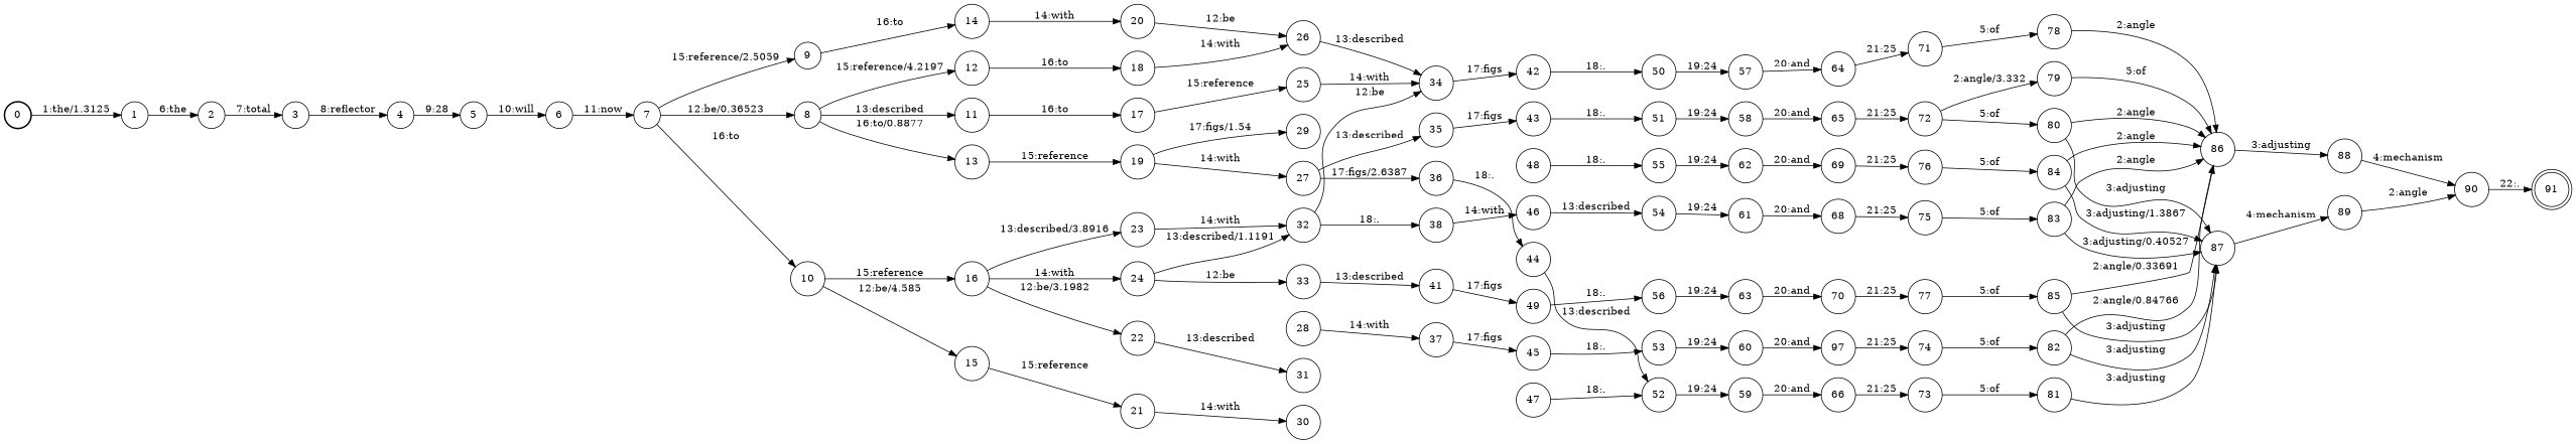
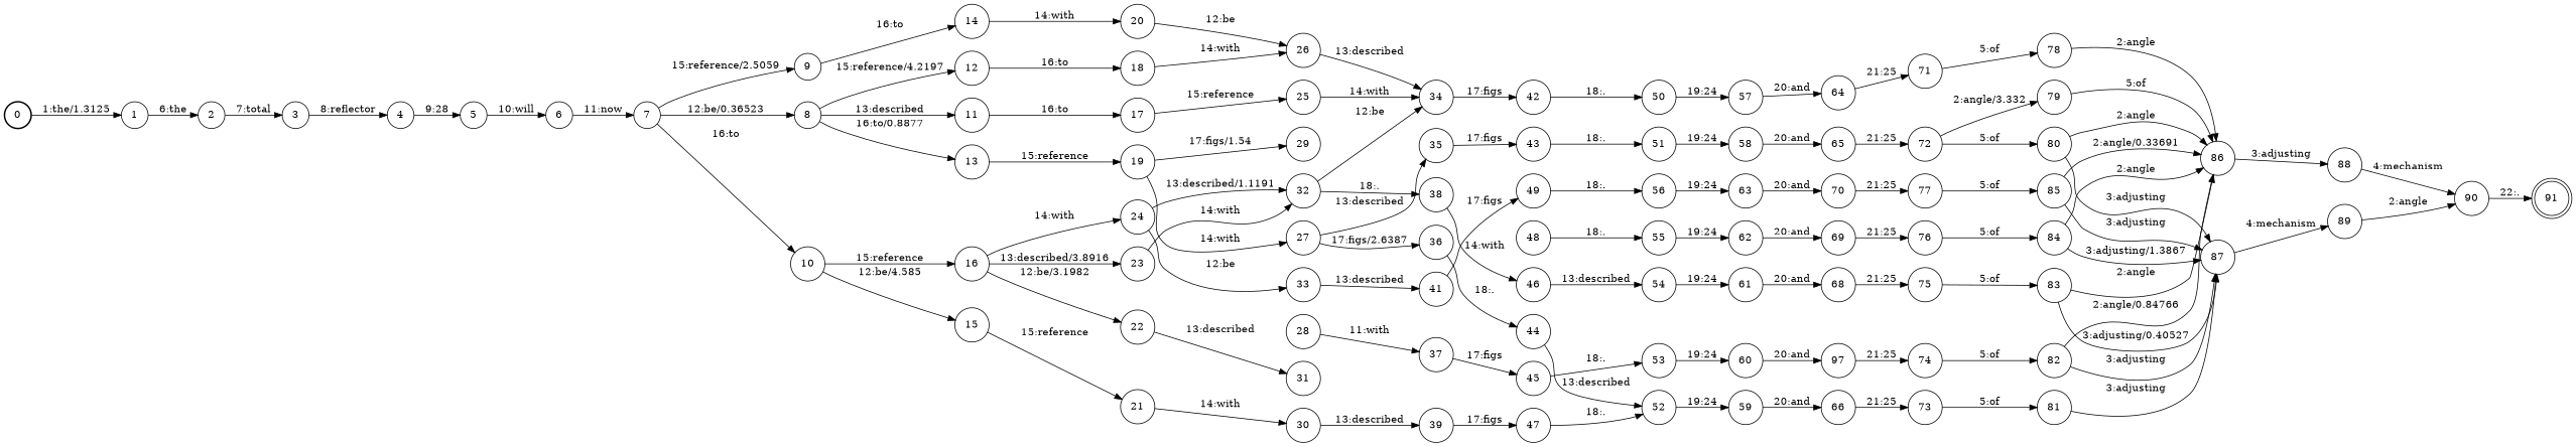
  digraph {
    nodesep=0.25
    rankdir=LR
    ranksep=0.4
    node [fontsize=14 shape=circle style=solid]
    edge [fontsize=14]
    n1 [label=0 style=bold]
    n2 [label=1]
    n3 [label=2]
    n4 [label=3]
    n5 [label=4]
    n6 [label=5]
    n7 [label=6]
    n8 [label=7]
    n9 [label=8]
    n10 [label=9]
    n11 [label=10]
    n12 [label=11]
    n13 [label=12]
    n14 [label=13]
    n15 [label=14]
    n16 [label=15]
    n17 [label=16]
    n18 [label=17]
    n19 [label=18]
    n20 [label=19]
    n21 [label=20]
    n22 [label=21]
    n23 [label=22]
    n24 [label=23]
    n25 [label=24]
    n26 [label=25]
    n27 [label=26]
    n28 [label=27]
    n29 [label=29]
    n30 [label=30]
    n31 [label=31]
    n32 [label=32]
    n33 [label=33]
    n34 [label=34]
    n35 [label=28]
    n36 [label=37]
    n37 [label=35]
    n38 [label=36]
+   n39 [label=39]
    n40 [label=38]
    n41 [label=41]
    n42 [label=42]
    n43 [label=45]
    n44 [label=43]
    n45 [label=44]
    n46 [label=46]
    n47 [label=47]
    n48 [label=49]
    n49 [label=50]
    n50 [label=51]
    n51 [label=52]
    n52 [label=53]
    n53 [label=54]
    n54 [label=48]
    n55 [label=55]
    n56 [label=56]
    n57 [label=57]
    n58 [label=58]
    n59 [label=59]
    n60 [label=60]
    n61 [label=61]
    n62 [label=62]
    n63 [label=63]
    n64 [label=64]
    n65 [label=65]
    n66 [label=66]
    n67 [label=97]
    n68 [label=68]
    n69 [label=69]
    n70 [label=70]
    n71 [label=71]
    n72 [label=72]
    n73 [label=73]
    n74 [label=74]
    n75 [label=75]
    n76 [label=76]
    n77 [label=77]
    n78 [label=78]
    n79 [label=79]
    n80 [label=80]
    n81 [label=81]
    n82 [label=82]
    n83 [label=83]
    n84 [label=84]
    n85 [label=85]
    n86 [label=86]
    n87 [label=87]
    n88 [label=88]
    n89 [label=89]
    n90 [label=90]
    n91 [label=91 shape=doublecircle]
    n1 -> n2 [label="1:the/1.3125"]
    n2 -> n3 [label="6:the"]
    n3 -> n4 [label="7:total"]
    n4 -> n5 [label="8:reflector"]
    n5 -> n6 [label="9:28"]
    n6 -> n7 [label="10:will"]
    n7 -> n8 [label="11:now"]
    n8 -> n9 [label="12:be/0.36523"]
    n8 -> n10 [label="15:reference/2.5059"]
    n8 -> n11 [label="16:to"]
    n9 -> n12 [label="13:described"]
    n9 -> n13 [label="15:reference/4.2197"]
    n9 -> n14 [label="16:to/0.8877"]
    n10 -> n15 [label="16:to"]
    n11 -> n16 [label="12:be/4.585"]
    n11 -> n17 [label="15:reference"]
    n12 -> n18 [label="16:to"]
    n13 -> n19 [label="16:to"]
    n14 -> n20 [label="15:reference"]
    n15 -> n21 [label="14:with"]
    n16 -> n22 [label="15:reference"]
    n17 -> n23 [label="12:be/3.1982"]
    n17 -> n24 [label="13:described/3.8916"]
    n17 -> n25 [label="14:with"]
    n18 -> n26 [label="15:reference"]
    n19 -> n27 [label="14:with"]
    n20 -> n28 [label="14:with"]
    n20 -> n29 [label="17:figs/1.54"]
    n21 -> n27 [label="12:be"]
    n22 -> n30 [label="14:with"]
    n23 -> n31 [label="13:described"]
    n24 -> n32 [label="14:with"]
    n25 -> n32 [label="13:described/1.1191"]
    n25 -> n33 [label="12:be"]
    n26 -> n34 [label="14:with"]
    n27 -> n34 [label="13:described"]
    n28 -> n37 [label="13:described"]
    n28 -> n38 [label="17:figs/2.6387"]
+   n30 -> n39 [label="13:described"]
    n32 -> n34 [label="12:be"]
    n32 -> n40 [label="18:."]
    n33 -> n41 [label="13:described"]
    n34 -> n42 [label="17:figs"]
-   n35 -> n36 [label="14:with"]
+   n35 -> n36 [label="11:with"]
    n36 -> n43 [label="17:figs"]
    n37 -> n44 [label="17:figs"]
    n38 -> n45 [label="18:."]
+   n39 -> n47 [label="17:figs"]
    n40 -> n46 [label="14:with"]
    n41 -> n48 [label="17:figs"]
    n42 -> n49 [label="18:."]
    n43 -> n52 [label="18:."]
    n44 -> n50 [label="18:."]
    n45 -> n51 [label="13:described"]
    n46 -> n53 [label="13:described"]
    n47 -> n51 [label="18:."]
    n48 -> n56 [label="18:."]
    n49 -> n57 [label="19:24"]
    n50 -> n58 [label="19:24"]
    n51 -> n59 [label="19:24"]
    n52 -> n60 [label="19:24"]
    n53 -> n61 [label="19:24"]
    n54 -> n55 [label="18:."]
    n55 -> n62 [label="19:24"]
    n56 -> n63 [label="19:24"]
    n57 -> n64 [label="20:and"]
    n58 -> n65 [label="20:and"]
    n59 -> n66 [label="20:and"]
    n60 -> n67 [label="20:and"]
    n61 -> n68 [label="20:and"]
    n62 -> n69 [label="20:and"]
    n63 -> n70 [label="20:and"]
    n64 -> n71 [label="21:25"]
    n65 -> n72 [label="21:25"]
    n66 -> n73 [label="21:25"]
    n67 -> n74 [label="21:25"]
    n68 -> n75 [label="21:25"]
    n69 -> n76 [label="21:25"]
    n70 -> n77 [label="21:25"]
    n71 -> n78 [label="5:of"]
    n72 -> n79 [label="2:angle/3.332"]
    n72 -> n80 [label="5:of"]
    n73 -> n81 [label="5:of"]
    n74 -> n82 [label="5:of"]
    n75 -> n83 [label="5:of"]
    n76 -> n84 [label="5:of"]
    n77 -> n85 [label="5:of"]
    n78 -> n86 [label="2:angle"]
    n79 -> n86 [label="5:of"]
    n80 -> n86 [label="2:angle"]
    n80 -> n87 [label="3:adjusting"]
    n81 -> n87 [label="3:adjusting"]
    n82 -> n86 [label="2:angle/0.84766"]
    n82 -> n87 [label="3:adjusting"]
    n83 -> n86 [label="2:angle"]
    n83 -> n87 [label="3:adjusting/0.40527"]
    n84 -> n86 [label="2:angle"]
    n84 -> n87 [label="3:adjusting/1.3867"]
    n85 -> n86 [label="2:angle/0.33691"]
    n85 -> n87 [label="3:adjusting"]
    n86 -> n88 [label="3:adjusting"]
    n87 -> n89 [label="4:mechanism"]
    n88 -> n90 [label="4:mechanism"]
    n89 -> n90 [label="2:angle"]
    n90 -> n91 [label="22:."]
  }
